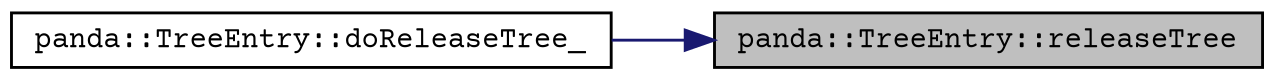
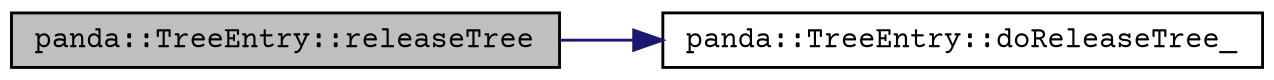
  digraph {
    rankdir=LR
    fontname="Courier Prime"
    node [color=black fontname="Courier Prime" fontsize=10 shape=record style=filled]
    n1 [fillcolor=grey75 fontcolor=black height=0.2 label="panda::TreeEntry::releaseTree" width=0.4]
    n2 [fillcolor=white height=0.2 label="panda::TreeEntry::doReleaseTree_" width=0.4]
-   n2 -> n1 [color=midnightblue fontname="Courier Prime" fontsize=10 labelfontname=Helvetica labelfontsize=10 style=solid]
+   n1 -> n2 [color=midnightblue fontname="Courier Prime" fontsize=10 labelfontname=Helvetica labelfontsize=10 style=solid]
  }
